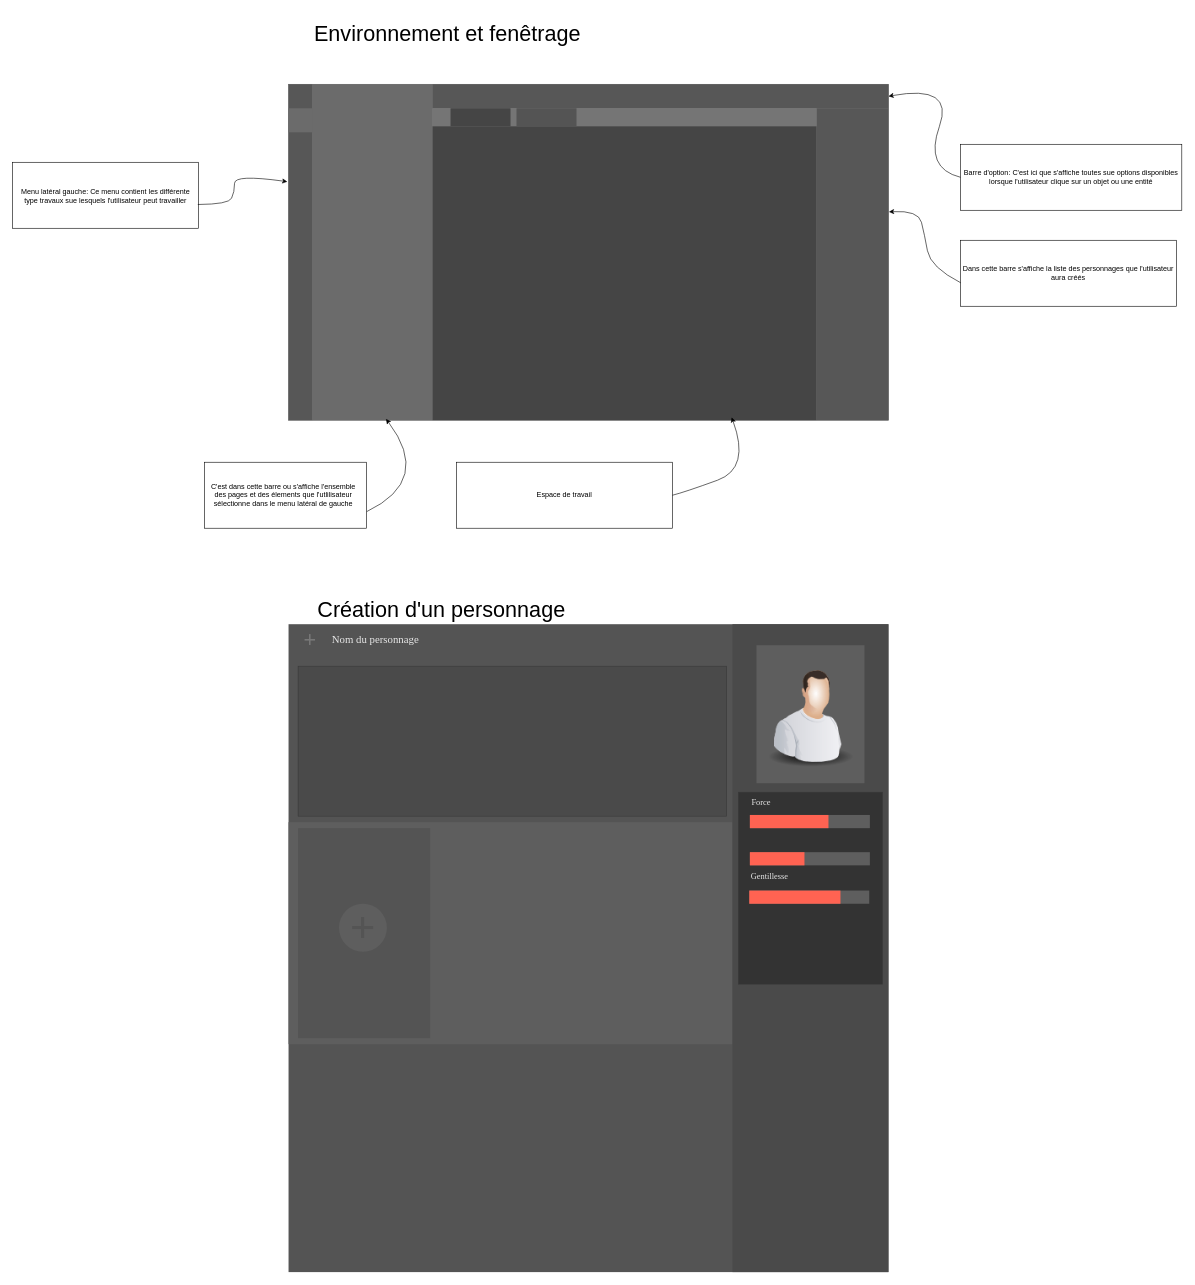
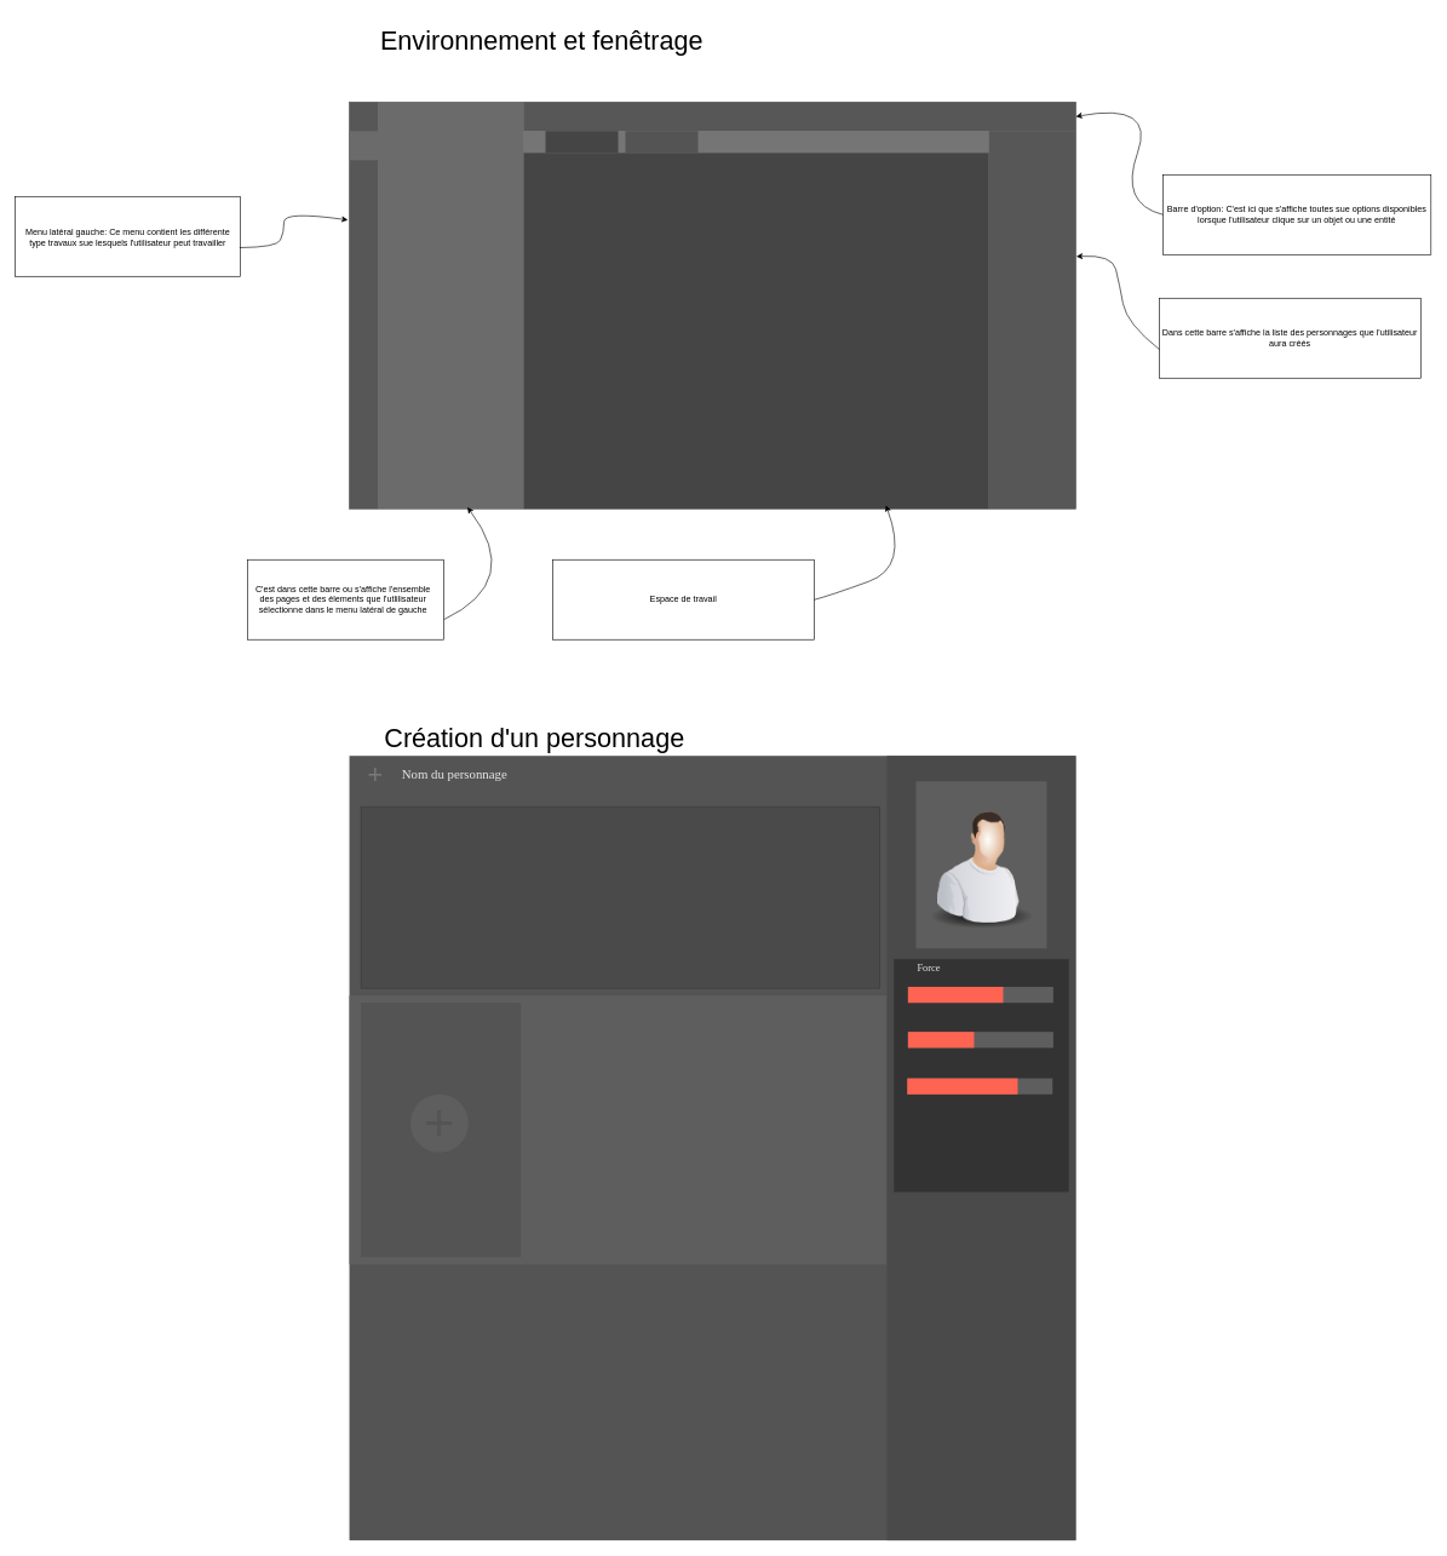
  <mxCell id="0" />
  <mxCell id="1" parent="0" />
  <mxCell id="2" value="&lt;font style=&quot;font-size: 36px&quot;&gt;Environnement et fenêtrage&lt;/font&gt;" style="text;html=1;strokeColor=none;fillColor=none;align=center;verticalAlign=middle;whiteSpace=wrap;rounded=0;fontSize=15;" parent="1" vertex="1"><mxGeometry x="480" y="20" width="530" height="70" as="geometry" /></mxCell>
  <mxCell id="3" value="" style="rounded=0;whiteSpace=wrap;html=1;fillColor=#858585;strokeColor=#666666;fontColor=#333333;" parent="1" vertex="1"><mxGeometry x="480" y="140" width="1000" height="560" as="geometry" /></mxCell>
  <mxCell id="4" value="" style="rounded=0;whiteSpace=wrap;html=1;fillColor=#575757;strokeColor=none;" parent="1" vertex="1"><mxGeometry x="480" y="140" width="40" height="560" as="geometry" /></mxCell>
  <mxCell id="5" value="" style="rounded=0;whiteSpace=wrap;html=1;fillColor=#6B6B6B;strokeColor=none;" parent="1" vertex="1"><mxGeometry x="520" y="140" width="200" height="560" as="geometry" /></mxCell>
  <mxCell id="6" value="" style="rounded=0;whiteSpace=wrap;html=1;fillColor=#575757;strokeColor=none;" parent="1" vertex="1"><mxGeometry x="720" y="140" width="760" height="40" as="geometry" /></mxCell>
  <mxCell id="7" value="" style="whiteSpace=wrap;html=1;aspect=fixed;fillColor=#6B6B6B;strokeColor=none;" parent="1" vertex="1"><mxGeometry x="480" y="180" width="40" height="40" as="geometry" /></mxCell>
  <mxCell id="8" value="" style="rounded=0;whiteSpace=wrap;html=1;fillColor=#575757;strokeColor=none;" parent="1" vertex="1"><mxGeometry x="1360" y="180" width="120" height="520" as="geometry" /></mxCell>
  <mxCell id="9" value="" style="rounded=0;whiteSpace=wrap;html=1;fillColor=#757575;strokeColor=none;" parent="1" vertex="1"><mxGeometry x="720" y="180" width="640" height="30" as="geometry" /></mxCell>
  <mxCell id="10" value="" style="rounded=0;whiteSpace=wrap;html=1;fillColor=#454545;strokeColor=none;" parent="1" vertex="1"><mxGeometry x="720" y="210" width="640" height="490" as="geometry" /></mxCell>
  <mxCell id="11" value="" style="rounded=0;whiteSpace=wrap;html=1;fillColor=#454545;strokeColor=none;" parent="1" vertex="1"><mxGeometry x="750" y="180" width="100" height="30" as="geometry" /></mxCell>
  <mxCell id="12" value="" style="rounded=0;whiteSpace=wrap;html=1;fillColor=#545454;strokeColor=none;" parent="1" vertex="1"><mxGeometry x="860" y="180" width="100" height="30" as="geometry" /></mxCell>
  <mxCell id="13" value="" style="curved=1;endArrow=classic;html=1;entryX=0.612;entryY=0.996;entryDx=0;entryDy=0;entryPerimeter=0;exitX=1;exitY=0.75;exitDx=0;exitDy=0;" parent="1" source="14" target="5" edge="1"><mxGeometry width="50" height="50" relative="1" as="geometry"><mxPoint x="650" y="850" as="sourcePoint" /><mxPoint x="990" y="610" as="targetPoint" /><Array as="points"><mxPoint x="720" y="800" /></Array></mxGeometry></mxCell>
  <mxCell id="14" value="C'est dans cette barre ou s'affiche l'ensemble des pages et des élements que l'utlilisateur sélectionne dans le menu latéral de gauche" style="rounded=0;whiteSpace=wrap;html=1;spacingRight=7;" parent="1" vertex="1"><mxGeometry x="340" y="770" width="270" height="110" as="geometry" /></mxCell>
  <mxCell id="15" value="Menu latéral gauche: Ce menu contient les différente type travaux sue lesquels l'utilisateur peut travailler" style="rounded=0;whiteSpace=wrap;html=1;spacingTop=2;spacingLeft=6;spacingBottom=1;spacingRight=6;" parent="1" vertex="1"><mxGeometry x="20" y="270" width="310" height="110" as="geometry" /></mxCell>
  <mxCell id="16" value="" style="curved=1;endArrow=classic;html=1;entryX=-0.05;entryY=0.29;entryDx=0;entryDy=0;entryPerimeter=0;exitX=0.996;exitY=0.64;exitDx=0;exitDy=0;exitPerimeter=0;" parent="1" source="15" target="4" edge="1"><mxGeometry width="50" height="50" relative="1" as="geometry"><mxPoint x="340" y="340" as="sourcePoint" /><mxPoint x="380" y="290" as="targetPoint" /><Array as="points"><mxPoint x="380" y="340" /><mxPoint x="390" y="320" /><mxPoint x="390" y="290" /></Array></mxGeometry></mxCell>
  <mxCell id="17" value="Barre d'option: C'est ici que s'affiche toutes sue options disponibles lorsque l'utilisateur clique sur un objet ou une entité" style="rounded=0;whiteSpace=wrap;html=1;" parent="1" vertex="1"><mxGeometry x="1600" y="240" width="369" height="110" as="geometry" /></mxCell>
  <mxCell id="18" value="" style="curved=1;endArrow=classic;html=1;entryX=1;entryY=0.5;entryDx=0;entryDy=0;exitX=0;exitY=0.5;exitDx=0;exitDy=0;" parent="1" source="17" target="6" edge="1"><mxGeometry width="50" height="50" relative="1" as="geometry"><mxPoint x="1540" y="260" as="sourcePoint" /><mxPoint x="1590" y="210" as="targetPoint" /><Array as="points"><mxPoint x="1540" y="280" /><mxPoint x="1590" y="140" /></Array></mxGeometry></mxCell>
- <mxCell id="19" value="Dans cette barre s'affiche la liste des personnages que l'utilisateur aura créés" style="rounded=0;whiteSpace=wrap;html=1;" parent="1" vertex="1"><mxGeometry x="1600" y="400" width="360" height="110" as="geometry" /></mxCell>
+ <mxCell id="19" value="Dans cette barre s'affiche la liste des personnages que l'utilisateur aura créés" style="rounded=0;whiteSpace=wrap;html=1;" parent="1" vertex="1"><mxGeometry x="1595" y="410" width="360" height="110" as="geometry" /></mxCell>
  <mxCell id="20" value="" style="curved=1;endArrow=classic;html=1;entryX=1.006;entryY=0.332;entryDx=0;entryDy=0;entryPerimeter=0;exitX=0.001;exitY=0.644;exitDx=0;exitDy=0;exitPerimeter=0;" parent="1" source="19" target="8" edge="1"><mxGeometry width="50" height="50" relative="1" as="geometry"><mxPoint x="1530" y="400" as="sourcePoint" /><mxPoint x="1580" y="350" as="targetPoint" /><Array as="points"><mxPoint x="1550" y="445" /><mxPoint x="1540" y="390" /><mxPoint x="1530" y="350" /></Array></mxGeometry></mxCell>
  <mxCell id="21" value="Espace de travail" style="rounded=0;whiteSpace=wrap;html=1;" parent="1" vertex="1"><mxGeometry x="760" y="770" width="360" height="110" as="geometry" /></mxCell>
  <mxCell id="22" value="" style="curved=1;endArrow=classic;html=1;exitX=1;exitY=0.5;exitDx=0;exitDy=0;entryX=0.779;entryY=0.99;entryDx=0;entryDy=0;entryPerimeter=0;" parent="1" source="21" target="10" edge="1"><mxGeometry width="50" height="50" relative="1" as="geometry"><mxPoint x="1170" y="800" as="sourcePoint" /><mxPoint x="1220" y="750" as="targetPoint" /><Array as="points"><mxPoint x="1140" y="820" /><mxPoint x="1250" y="780" /></Array></mxGeometry></mxCell>
  <mxCell id="23" value="&lt;font style=&quot;font-size: 36px&quot;&gt;Création d'un personnage&amp;nbsp;&lt;/font&gt;" style="text;html=1;strokeColor=none;fillColor=none;align=center;verticalAlign=middle;whiteSpace=wrap;rounded=0;" parent="1" vertex="1"><mxGeometry x="520" y="990" width="440" height="50" as="geometry" /></mxCell>
  <mxCell id="24" value="" style="rounded=0;whiteSpace=wrap;html=1;fillColor=#545454;gradientColor=none;strokeColor=none;" parent="1" vertex="1"><mxGeometry x="480" y="1040" width="1000" height="1080" as="geometry" /></mxCell>
  <mxCell id="25" value="&lt;font style=&quot;font-size: 18px&quot; color=&quot;#e8e8e8&quot; face=&quot;Verdana&quot;&gt;Nom du personnage&lt;/font&gt;" style="text;html=1;strokeColor=none;fillColor=none;align=center;verticalAlign=middle;whiteSpace=wrap;rounded=0;fontFamily=Calibri;" parent="1" vertex="1"><mxGeometry x="520" y="1055" width="210" height="20" as="geometry" /></mxCell>
  <mxCell id="26" value="" style="rounded=0;whiteSpace=wrap;html=1;fillColor=#5E5E5E;gradientColor=none;strokeColor=none;" parent="1" vertex="1"><mxGeometry x="480" y="1370" width="740" height="370" as="geometry" /></mxCell>
  <mxCell id="27" value="" style="rounded=0;whiteSpace=wrap;html=1;fillColor=#545454;gradientColor=none;strokeColor=none;" parent="1" vertex="1"><mxGeometry x="496" y="1380" width="220" height="350" as="geometry" /></mxCell>
  <mxCell id="28" value="&lt;font style=&quot;font-size: 72px&quot; color=&quot;#545454&quot;&gt;+&lt;/font&gt;" style="ellipse;whiteSpace=wrap;html=1;fillColor=#5E5E5E;gradientColor=none;strokeColor=none;" parent="1" vertex="1"><mxGeometry x="564" y="1506" width="80" height="80" as="geometry" /></mxCell>
  <mxCell id="29" value="" style="rounded=0;whiteSpace=wrap;html=1;fillColor=#4A4A4A;gradientColor=none;strokeColor=none;" parent="1" vertex="1"><mxGeometry x="1220" y="1040" width="260" height="1080" as="geometry" /></mxCell>
  <mxCell id="30" value="&lt;font style=&quot;font-size: 36px&quot; color=&quot;#787878&quot;&gt;+&lt;/font&gt;" style="text;html=1;strokeColor=none;fillColor=none;align=center;verticalAlign=middle;whiteSpace=wrap;rounded=0;" parent="1" vertex="1"><mxGeometry x="496" y="1050" width="40" height="30" as="geometry" /></mxCell>
  <mxCell id="31" value="" style="rounded=0;whiteSpace=wrap;html=1;fillColor=#4A4A4A;gradientColor=none;strokeColor=#383838;glass=0;comic=0;shadow=0;align=left;" parent="1" vertex="1"><mxGeometry x="496" y="1110" width="714" height="250" as="geometry" /></mxCell>
  <mxCell id="32" value="" style="rounded=0;whiteSpace=wrap;html=1;fillColor=#5E5E5E;gradientColor=none;strokeColor=none;" parent="1" vertex="1"><mxGeometry x="1260" y="1075" width="180" height="230" as="geometry" /></mxCell>
  <mxCell id="33" value="" style="rounded=0;whiteSpace=wrap;html=1;shadow=0;glass=0;comic=0;strokeColor=#383838;fillColor=#333333;gradientColor=none;" parent="1" vertex="1"><mxGeometry x="1230" y="1320" width="240" height="320" as="geometry" /></mxCell>
- <mxCell id="34" value="&lt;font style=&quot;font-size: 14px&quot; color=&quot;#e8e8e8&quot; face=&quot;Verdana&quot;&gt;Force&lt;/font&gt;" style="text;html=1;strokeColor=none;fillColor=none;align=left;verticalAlign=middle;whiteSpace=wrap;rounded=0;fontFamily=Calibri;" parent="1" vertex="1"><mxGeometry x="1250" y="1328" width="200" height="20" as="geometry" /></mxCell>
+ <mxCell id="34" value="&lt;font style=&quot;font-size: 14px&quot; color=&quot;#e8e8e8&quot; face=&quot;Verdana&quot;&gt;Force&lt;/font&gt;" style="text;html=1;strokeColor=none;fillColor=none;align=left;verticalAlign=middle;whiteSpace=wrap;rounded=0;fontFamily=Calibri;" parent="1" vertex="1"><mxGeometry x="1260" y="1323" width="200" height="20" as="geometry" /></mxCell>
  <mxCell id="35" value="" style="rounded=0;whiteSpace=wrap;html=1;fillColor=#5E5E5E;gradientColor=none;strokeColor=none;" parent="1" vertex="1"><mxGeometry x="1249" y="1358" width="200" height="22" as="geometry" /></mxCell>
  <mxCell id="36" value="" style="rounded=0;whiteSpace=wrap;html=1;fillColor=#FF6352;gradientColor=none;strokeColor=none;" parent="1" vertex="1"><mxGeometry x="1249" y="1358" width="131" height="22" as="geometry" /></mxCell>
  <mxCell id="37" value="" style="rounded=0;whiteSpace=wrap;html=1;fillColor=#5E5E5E;gradientColor=none;strokeColor=none;" parent="1" vertex="1"><mxGeometry x="1249" y="1420" width="200" height="22" as="geometry" /></mxCell>
  <mxCell id="38" value="" style="rounded=0;whiteSpace=wrap;html=1;fillColor=#FF6352;gradientColor=none;strokeColor=none;" parent="1" vertex="1"><mxGeometry x="1249" y="1420" width="91" height="22" as="geometry" /></mxCell>
  <mxCell id="39" value="" style="rounded=0;whiteSpace=wrap;html=1;fillColor=#5E5E5E;gradientColor=none;strokeColor=none;" parent="1" vertex="1"><mxGeometry x="1248" y="1484" width="200" height="22" as="geometry" /></mxCell>
  <mxCell id="40" value="" style="rounded=0;whiteSpace=wrap;html=1;fillColor=#FF6352;gradientColor=none;strokeColor=none;" parent="1" vertex="1"><mxGeometry x="1248" y="1484" width="152" height="22" as="geometry" /></mxCell>
- <mxCell id="41" value="&lt;font style=&quot;font-size: 14px&quot; color=&quot;#e8e8e8&quot; face=&quot;Verdana&quot;&gt;Gentillesse&lt;/font&gt;" style="text;html=1;strokeColor=none;fillColor=none;align=left;verticalAlign=middle;whiteSpace=wrap;rounded=0;fontFamily=Calibri;" parent="1" vertex="1"><mxGeometry x="1249" y="1454" width="200" height="16" as="geometry" /></mxCell>
  <mxCell id="42" value="" style="image;html=1;labelBackgroundColor=#ffffff;image=img/lib/clip_art/people/Worker_Man_128x128.png;rounded=0;shadow=0;glass=0;comic=0;strokeColor=#383838;fillColor=#FF6352;gradientColor=none;" parent="1" vertex="1"><mxGeometry x="1260" y="1080" width="180" height="220" as="geometry" /></mxCell>
